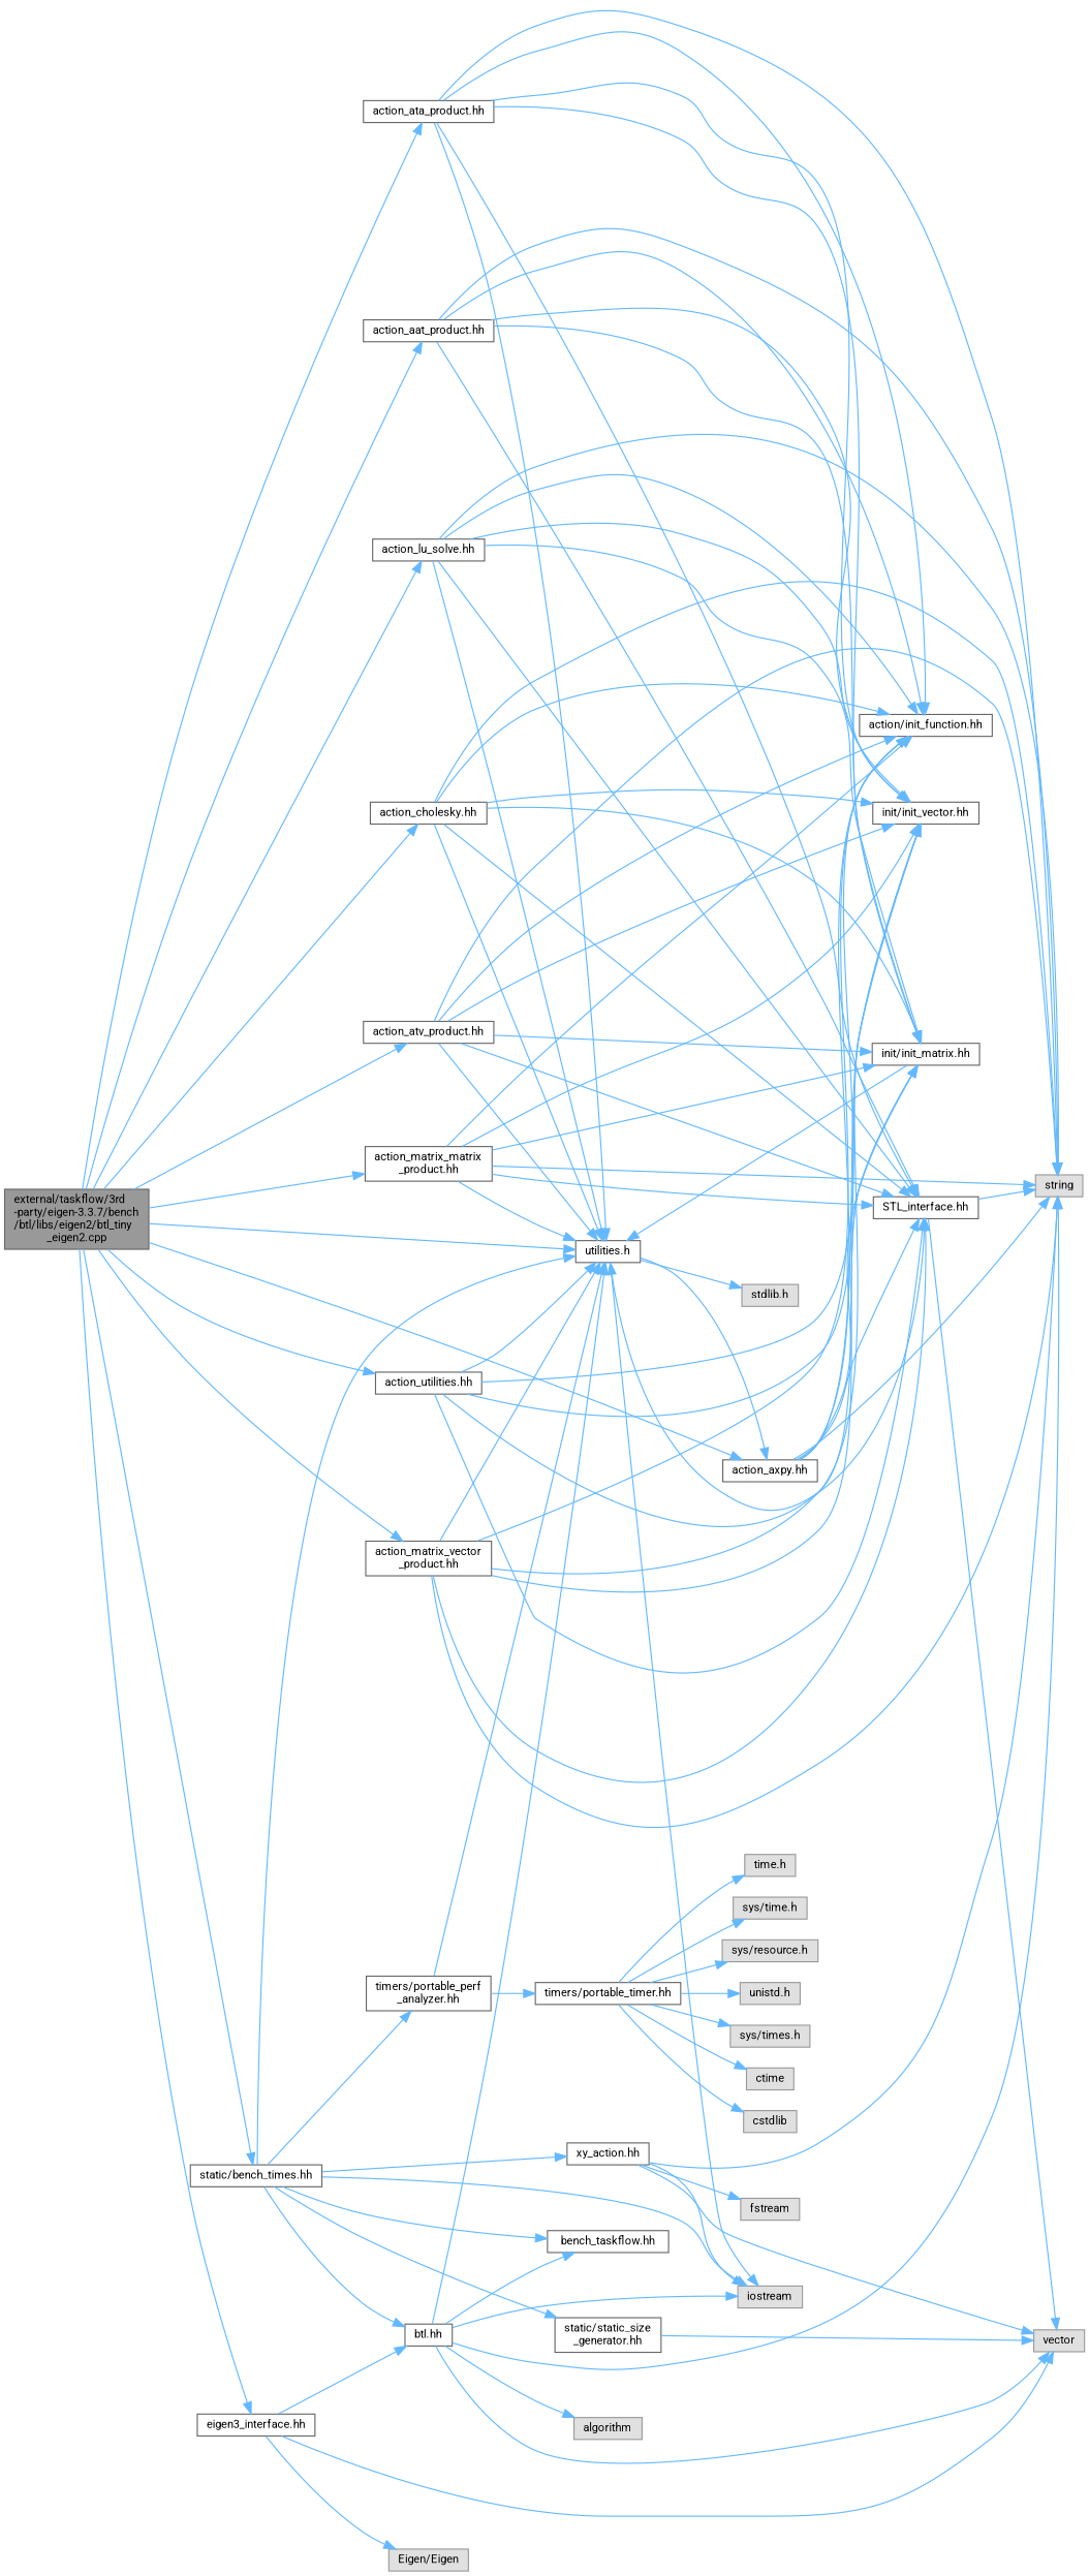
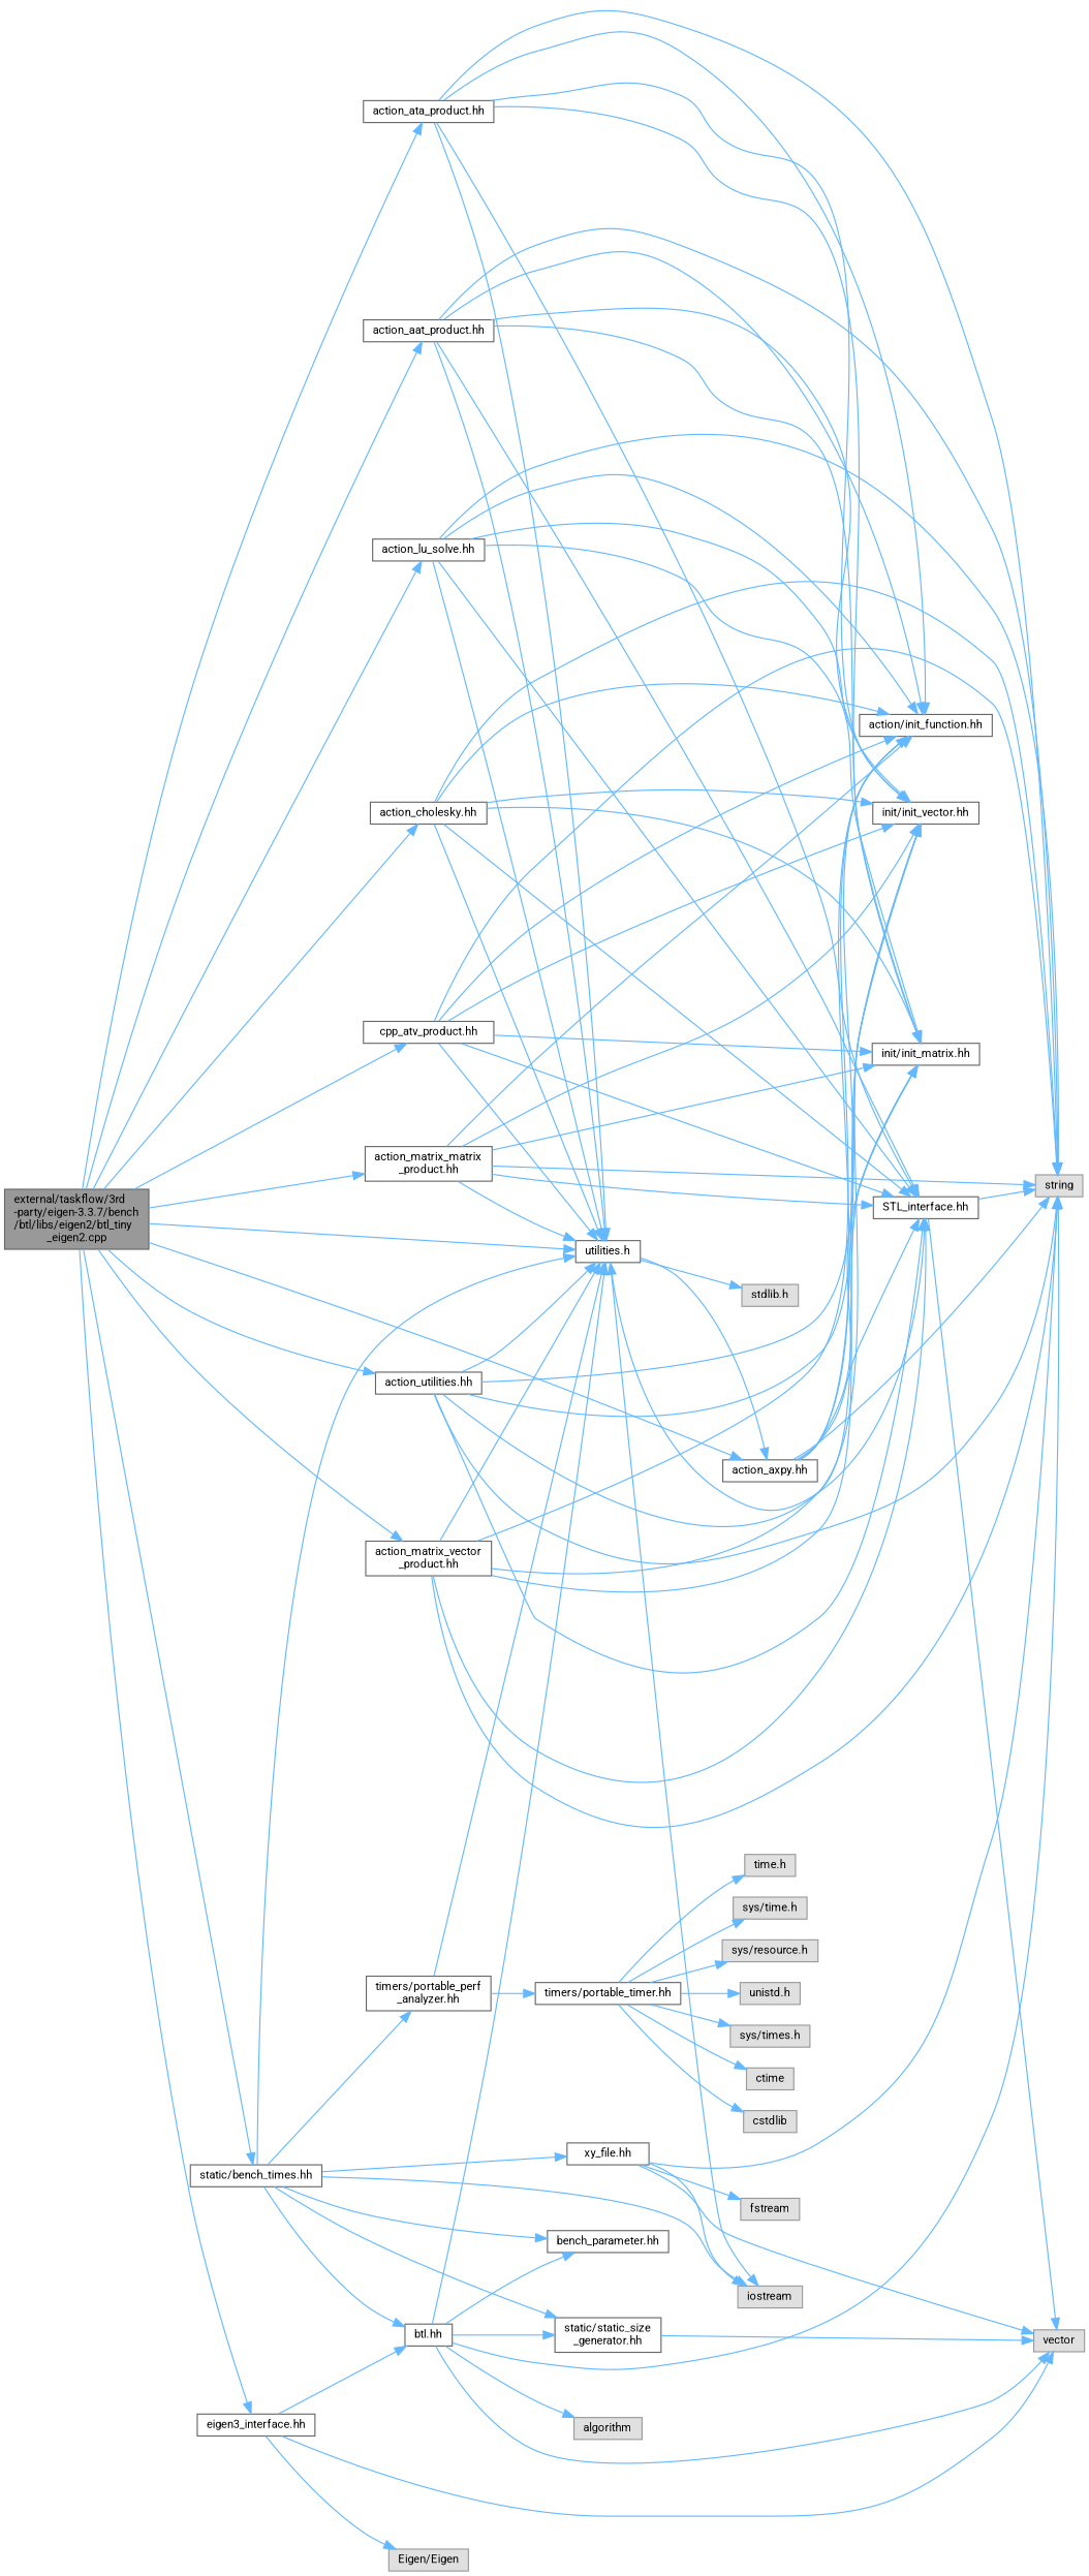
  digraph {
    fontname=Roboto
    rankdir=LR
    node [color=grey40 fillcolor=white fontname=Roboto fontsize=10 shape=box style=filled]
    edge [color=steelblue1 fontname=Roboto fontsize=10 labelfontname=Helvetica labelfontsize=10 style=solid]
    n1 [color=gray40 fillcolor=grey60 fontcolor=black height=0.2 label="external/taskflow/3rd\l-party/eigen-3.3.7/bench\l/btl/libs/eigen2/btl_tiny\l_eigen2.cpp" width=0.4]
    n2 [height=0.2 label="utilities.h" width=0.4]
    n3 [height=0.2 label="eigen3_interface.hh" width=0.4]
    n4 [height=0.2 label="static/bench_times.hh" width=0.4]
    n5 [height=0.2 label="action_matrix_vector\l_product.hh" width=0.4]
    n6 [height=0.2 label="action_matrix_matrix\l_product.hh" width=0.4]
    n7 [height=0.2 label="action_axpy.hh" width=0.4]
    n8 [height=0.2 label="action_lu_solve.hh" width=0.4]
    n9 [height=0.2 label="action_ata_product.hh" width=0.4]
    n10 [height=0.2 label="action_aat_product.hh" width=0.4]
-   n11 [height=0.2 label="action_atv_product.hh" width=0.4]
+   n11 [height=0.2 label="cpp_atv_product.hh" width=0.4]
    n12 [height=0.2 label="action_cholesky.hh" width=0.4]
    n13 [height=0.2 label="action_utilities.hh" width=0.4]
    n14 [color=grey60 fillcolor="#E0E0E0" height=0.2 label="stdlib.h" width=0.4]
    n15 [color=grey60 fillcolor="#E0E0E0" height=0.2 label=iostream width=0.4]
    n16 [color=grey60 fillcolor="#E0E0E0" height=0.2 label="Eigen/Eigen" width=0.4]
    n17 [color=grey60 fillcolor="#E0E0E0" height=0.2 label=vector width=0.4]
    n18 [height=0.2 label="btl.hh" width=0.4]
-   n19 [height=0.2 label="bench_taskflow.hh" width=0.4]
-   n20 [height=0.2 label="xy_action.hh" width=0.4]
+   n19 [height=0.2 label="bench_parameter.hh" width=0.4]
+   n20 [height=0.2 label="xy_file.hh" width=0.4]
    n21 [height=0.2 label="static/static_size\l_generator.hh" width=0.4]
    n22 [height=0.2 label="timers/portable_perf\l_analyzer.hh" width=0.4]
    n23 [color=grey60 fillcolor="#E0E0E0" height=0.2 label=string width=0.4]
    n24 [height=0.2 label="STL_interface.hh" width=0.4]
    n25 [height=0.2 label="action/init_function.hh" width=0.4]
    n26 [height=0.2 label="init/init_vector.hh" width=0.4]
    n27 [height=0.2 label="init/init_matrix.hh" width=0.4]
    n28 [color=grey60 fillcolor="#E0E0E0" height=0.2 label=algorithm width=0.4]
    n29 [color=grey60 fillcolor="#E0E0E0" height=0.2 label=fstream width=0.4]
    n30 [height=0.2 label="timers/portable_timer.hh" width=0.4]
    n31 [color=grey60 fillcolor="#E0E0E0" height=0.2 label=ctime width=0.4]
    n32 [color=grey60 fillcolor="#E0E0E0" height=0.2 label=cstdlib width=0.4]
    n33 [color=grey60 fillcolor="#E0E0E0" height=0.2 label="time.h" width=0.4]
    n34 [color=grey60 fillcolor="#E0E0E0" height=0.2 label="sys/time.h" width=0.4]
    n35 [color=grey60 fillcolor="#E0E0E0" height=0.2 label="sys/resource.h" width=0.4]
    n36 [color=grey60 fillcolor="#E0E0E0" height=0.2 label="unistd.h" width=0.4]
    n37 [color=grey60 fillcolor="#E0E0E0" height=0.2 label="sys/times.h" width=0.4]
    n1 -> n2
    n1 -> n3
    n1 -> n4
    n1 -> n5
    n1 -> n6
    n1 -> n7
    n1 -> n8
    n1 -> n9
    n1 -> n10
    n1 -> n11
    n1 -> n12
    n1 -> n13
    n2 -> n7
    n2 -> n14
    n2 -> n15
    n3 -> n16
    n3 -> n17
    n3 -> n18
    n4 -> n2
    n4 -> n15
    n4 -> n18
    n4 -> n19
    n4 -> n20
    n4 -> n21
    n4 -> n22
    n5 -> n2
    n5 -> n23
    n5 -> n24
    n5 -> n25
    n5 -> n26
    n5 -> n27
    n6 -> n2
    n6 -> n23
    n6 -> n24
    n6 -> n25
    n6 -> n26
    n6 -> n27
    n7 -> n23
    n7 -> n24
    n7 -> n25
    n7 -> n26
    n7 -> n27
    n8 -> n2
    n8 -> n23
    n8 -> n24
    n8 -> n25
    n8 -> n26
    n8 -> n27
    n9 -> n2
    n9 -> n23
    n9 -> n24
    n9 -> n25
    n9 -> n26
    n9 -> n27
-   n27 -> n2
+   n10 -> n2
    n10 -> n23
    n10 -> n24
    n10 -> n25
    n10 -> n26
    n10 -> n27
    n11 -> n2
    n11 -> n23
    n11 -> n24
    n11 -> n25
    n11 -> n26
    n11 -> n27
    n12 -> n2
    n12 -> n23
    n12 -> n24
    n12 -> n25
    n12 -> n26
    n12 -> n27
    n13 -> n2
+   n13 -> n23
    n13 -> n24
    n13 -> n25
    n13 -> n26
    n13 -> n27
    n18 -> n2
-   n18 -> n15
+   n18 -> n21
    n18 -> n17
    n18 -> n19
    n18 -> n23
    n18 -> n28
    n20 -> n15
    n20 -> n17
    n20 -> n23
    n20 -> n29
    n21 -> n17
    n22 -> n2
    n22 -> n30
    n24 -> n2
    n24 -> n17
    n24 -> n23
    n30 -> n31
    n30 -> n32
    n30 -> n33
    n30 -> n34
    n30 -> n35
    n30 -> n36
    n30 -> n37
  }
